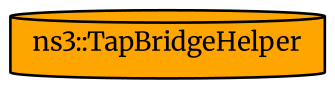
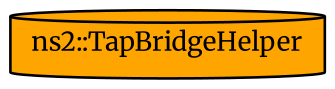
  digraph {
    rankdir=TB
    fontname=Merriweather
-   n1 [color=black fillcolor=orange fontname=Merriweather fontsize=10 height=0.2 label="ns3::TapBridgeHelper" shape=cylinder style=filled width=0.4]
+   n1 [color=black fillcolor=orange fontname=Merriweather fontsize=10 height=0.2 label="ns2::TapBridgeHelper" shape=cylinder style=filled width=0.4]
  }
